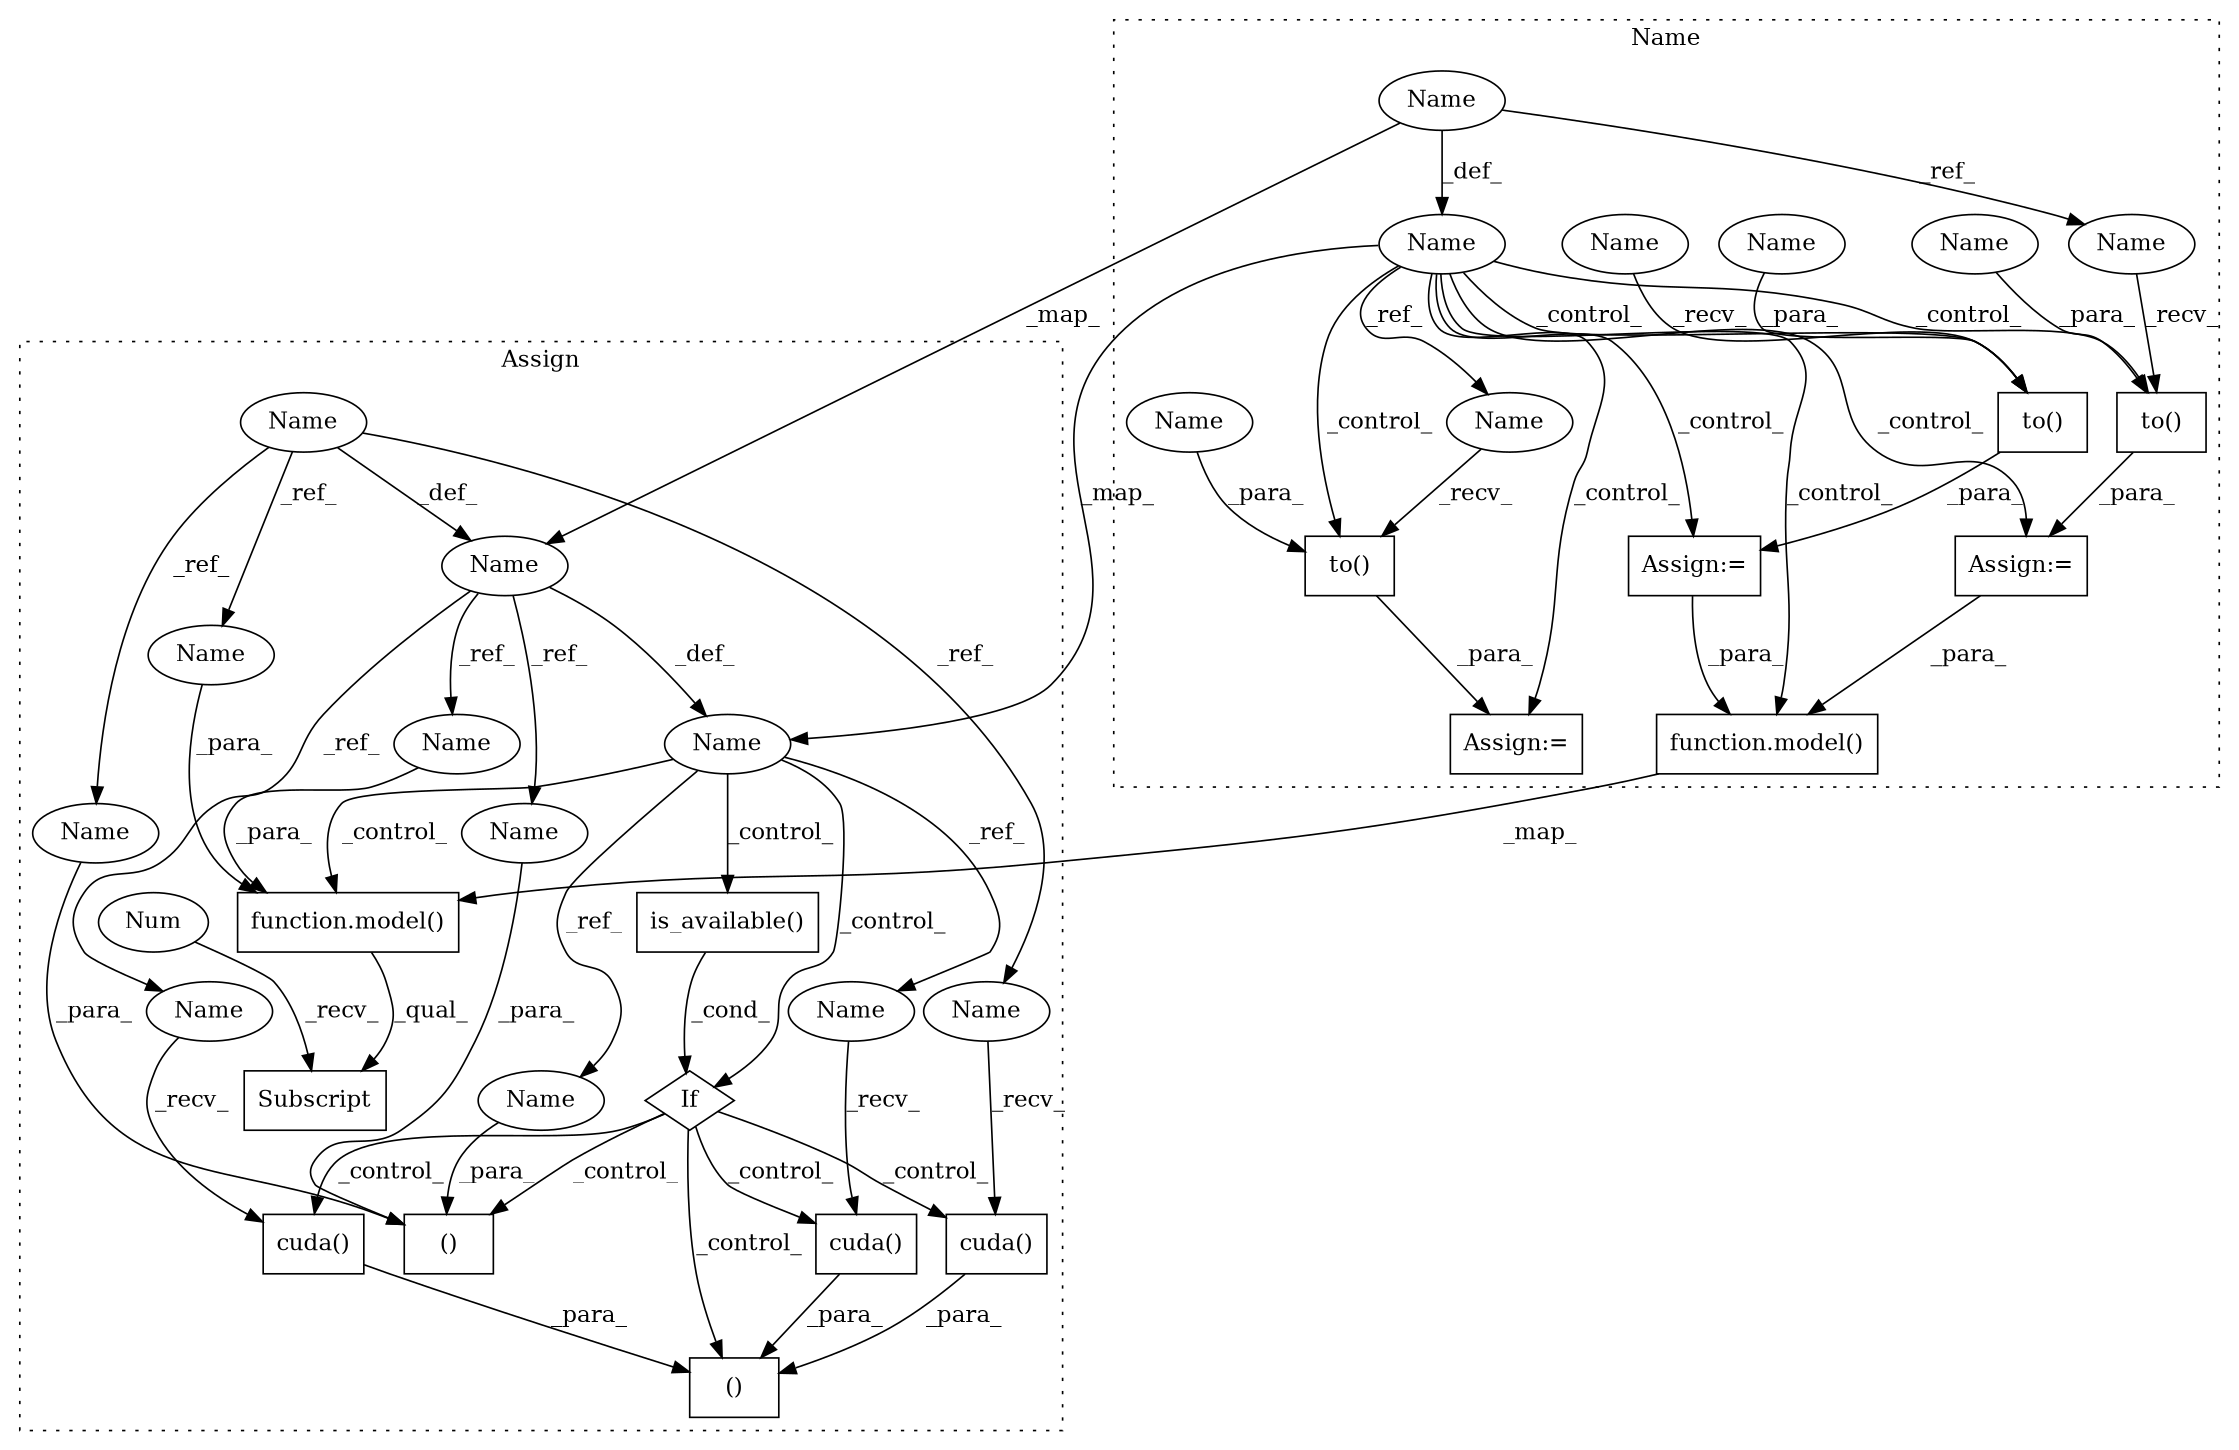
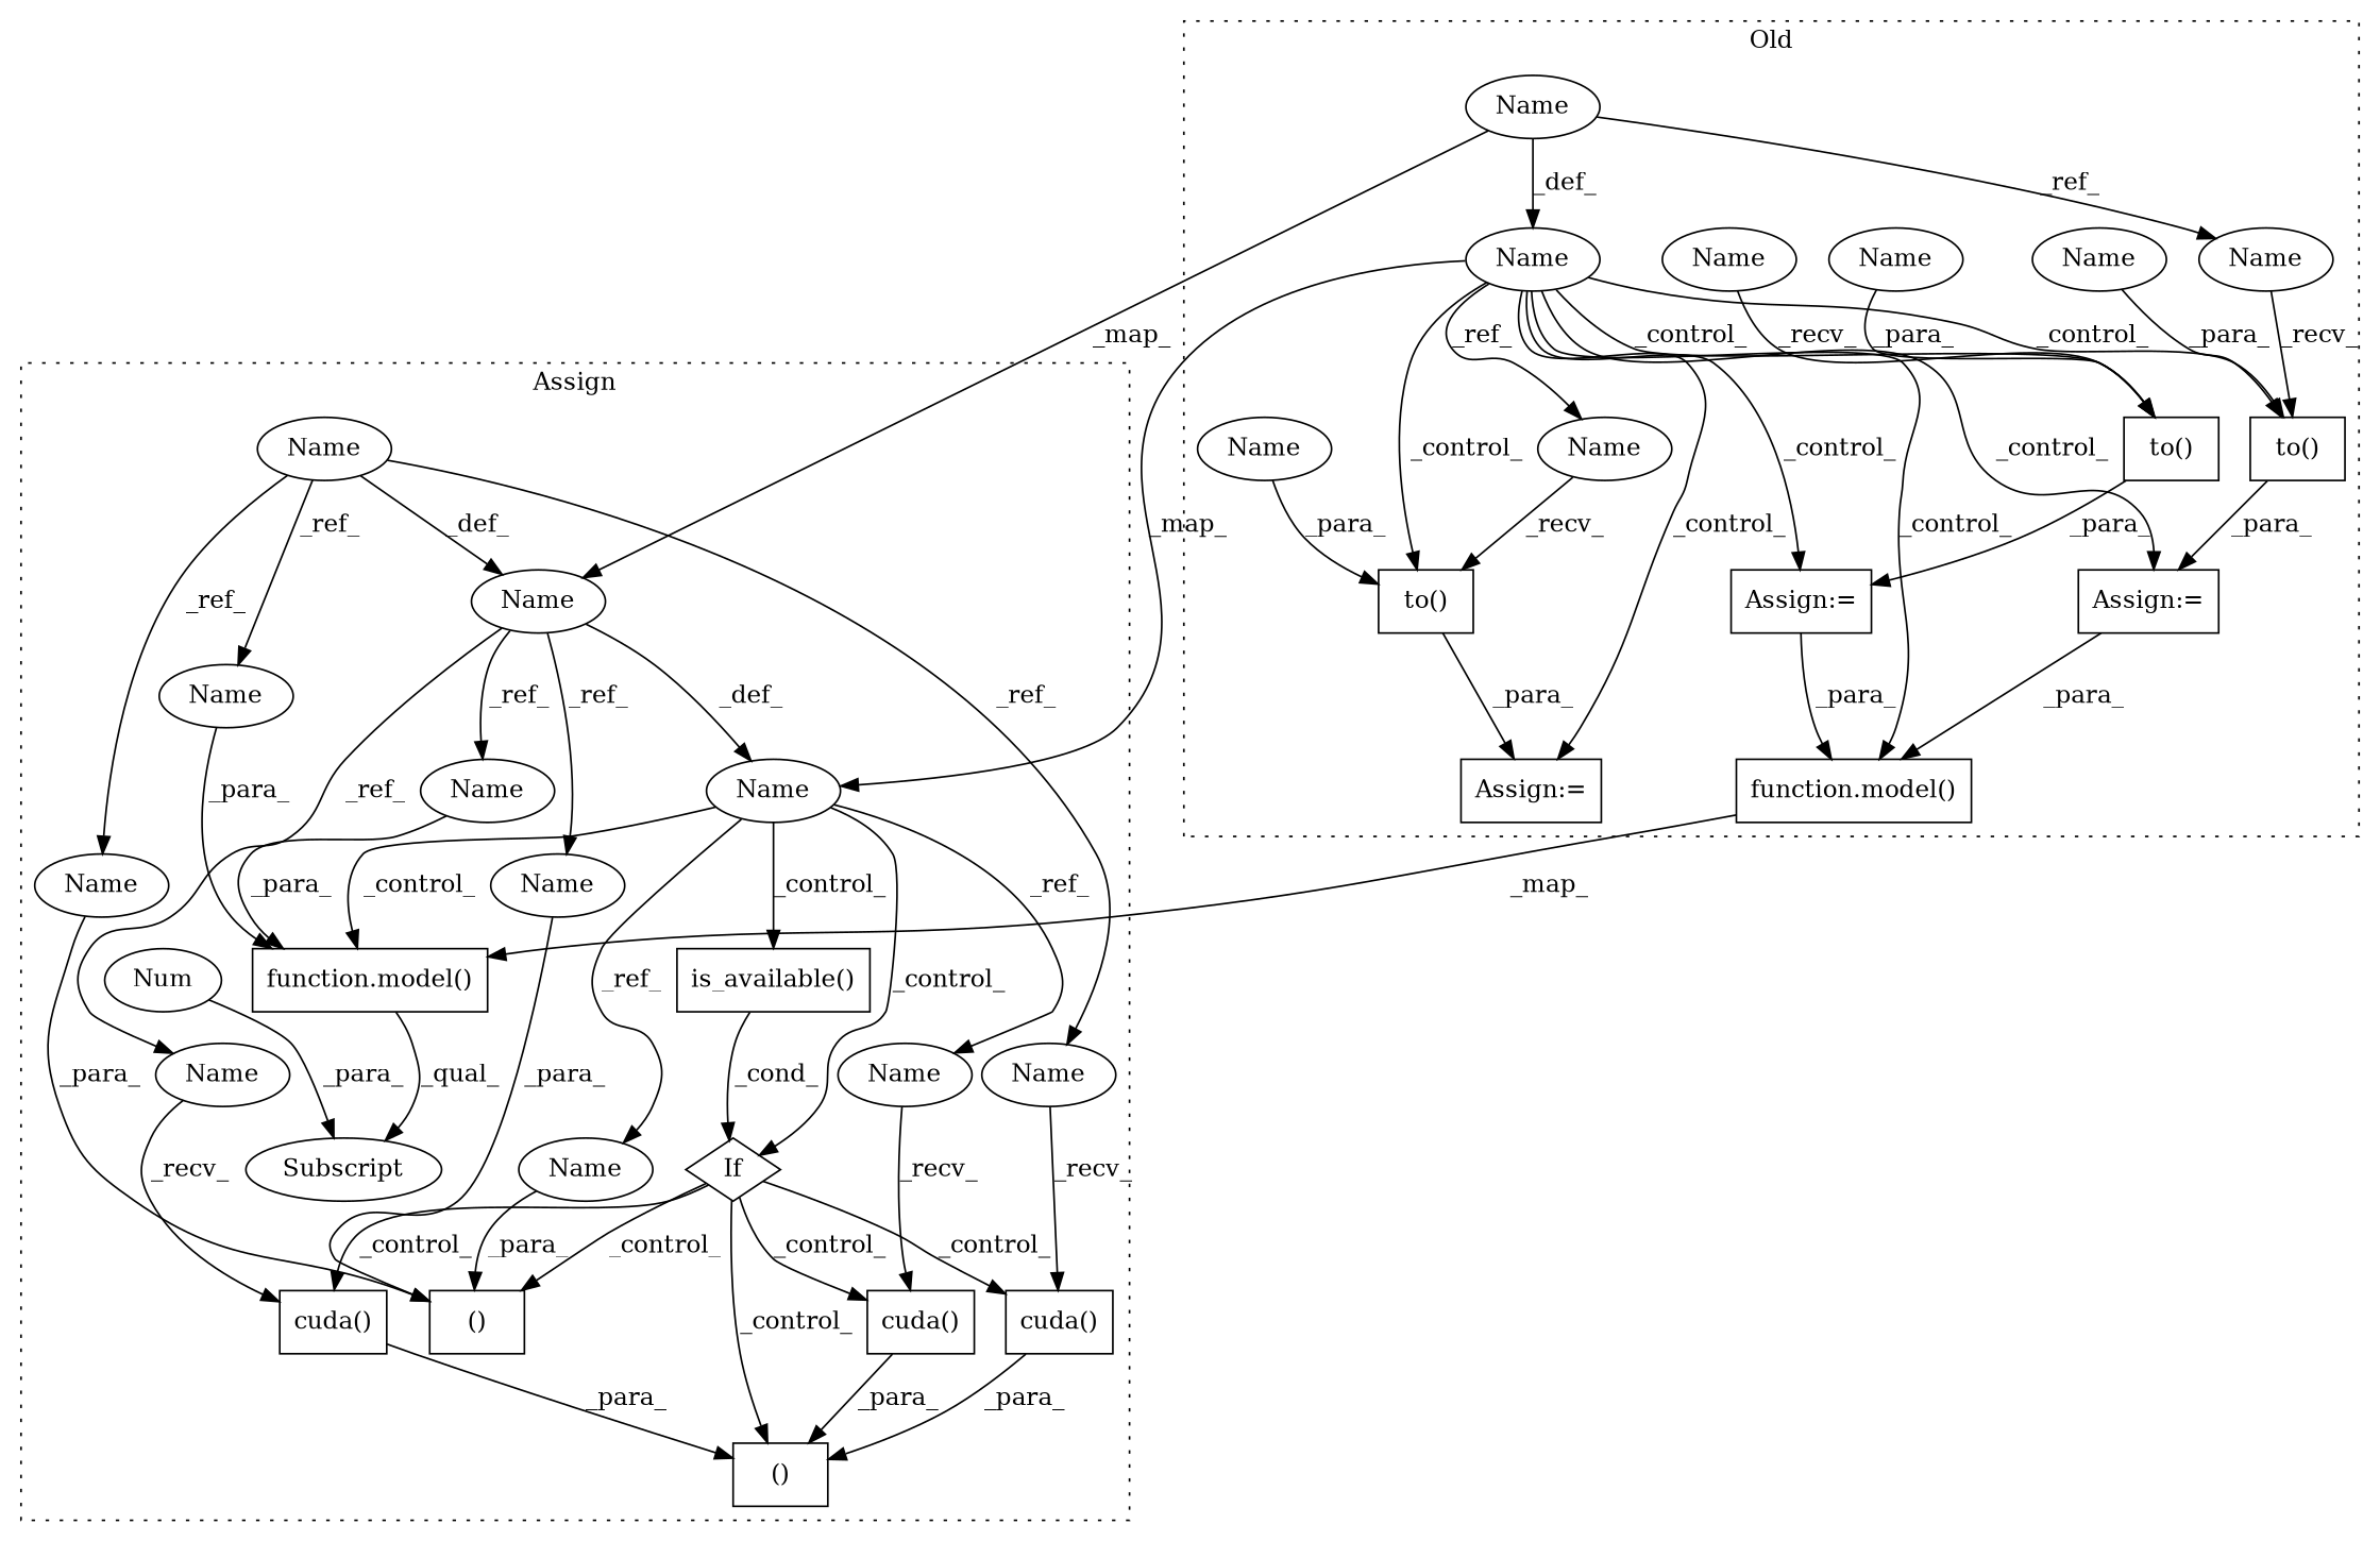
  digraph {
    node [a=87 l=6 s=4229 shape=ellipse]
    n1 [a=75 l="10,1" label="to()" s="6670,6686" shape=box]
    n2 [a=68 l=3 label="Assign:=" s=6667 shape=box]
    n3 [a=75 l="15,1" label="to()" s="6561,6582" shape=box]
    n4 [label=Name s=6501]
    n5 [a=68 l=3 label="Assign:=" s=6558 shape=box]
    n6 [a=75 l="6,1" label="function.model()" s="6713,6747" shape=box]
    n7 [l=15 label=Name s=6484]
    n8 [a=75 l="19,1" label="to()" s="6618,6643" shape=box]
    n9 [a=68 l=3 label="Assign:=" s=6615 shape=box]
    n10 [l=15 label=Name s=6618]
    n11 [label=Name s=6637]
    n12 [label=Name s=6680]
    n13 [label=Name s=6576]
    n14 [l=11 label=Name s=6561]
    n15 [label=Name s=6670]
    n16 [a=75 l=25 label="is_available()" s=4143 shape=box]
    n17 [a=96 l=3 label=If s=4140 shape=diamond]
    n18 [a=75 l=18 label="cuda()" shape=box]
    n19 [label=Name s=4094]
    n20 [a=54 l=25 label="()" s=4201 shape=box]
    n21 [l=11 label=Name s=4064]
    n22 [a=54 l=39 label="()" s=4247 shape=box]
    n23 [a=75 l=13 label="cuda()" s=4273 shape=box]
    n24 [a=75 l="6,1" label="function.model()" s="4312,4346" shape=box]
    n25 [l=15 label=Name s=4077]
-   n26 [a=63 l="38,0" label=Subscript s="4312,0" shape=box]
+   n26 [a=63 l="38,0" label=Subscript s="4312,0"]
    n27 [a=76 l=1 label=Num s=4348]
    n28 [a=75 l=22 label="cuda()" s=4249 shape=box]
    n29 [label=Name s=4220]
    n30 [label=Name s=4273]
    n31 [l=11 label=Name s=4318]
    n32 [l=11 label=Name]
    n33 [l=11 label=Name s=4190]
    n34 [l=15 label=Name s=4331]
    n35 [l=15 label=Name s=4203]
    n36 [l=15 label=Name s=4249]
    subgraph cluster_1 {
-     label=Name
+     label=Old
      style=dotted
      n1
      n2
      n3
      n4
      n5
      n6
      n7
      n8
      n9
      n10
      n11
      n12
      n13
      n14
      n15
    }
    subgraph cluster_2 {
      label=Assign
      style=dotted
      n16
      n17
      n18
      n19
      n20
      n21
      n22
      n23
      n24
      n25
      n26
      n27
      n28
      n29
      n30
      n31
      n32
      n33
      n34
      n35
      n36
    }
    n1 -> n2 [label=_para_]
    n3 -> n5 [label=_para_]
    n4 -> n1 [label=_control_]
    n4 -> n2 [label=_control_]
    n4 -> n3 [label=_control_]
    n4 -> n5 [label=_control_]
    n4 -> n6 [label=_control_]
    n4 -> n8 [label=_control_]
    n4 -> n9 [label=_control_]
    n4 -> n15 [label=_ref_]
    n4 -> n19 [label=_map_]
    n5 -> n6 [label=_para_]
    n6 -> n24 [label=_map_]
    n7 -> n4 [label=_def_]
    n7 -> n10 [label=_ref_]
    n7 -> n25 [label=_map_]
    n8 -> n9 [label=_para_]
    n9 -> n6 [label=_para_]
    n10 -> n8 [label=_recv_]
    n11 -> n8 [label=_para_]
    n12 -> n1 [label=_para_]
    n13 -> n3 [label=_para_]
    n14 -> n3 [label=_recv_]
    n15 -> n1 [label=_recv_]
    n16 -> n17 [label=_cond_]
    n17 -> n18 [label=_control_]
    n17 -> n20 [label=_control_]
    n17 -> n22 [label=_control_]
    n17 -> n23 [label=_control_]
    n17 -> n28 [label=_control_]
    n18 -> n22 [label=_para_]
    n19 -> n16 [label=_control_]
    n19 -> n17 [label=_control_]
    n19 -> n24 [label=_control_]
    n19 -> n29 [label=_ref_]
    n19 -> n30 [label=_ref_]
    n21 -> n25 [label=_def_]
    n21 -> n31 [label=_ref_]
    n21 -> n32 [label=_ref_]
    n21 -> n33 [label=_ref_]
    n23 -> n22 [label=_para_]
    n24 -> n26 [label=_qual_]
    n25 -> n19 [label=_def_]
    n25 -> n34 [label=_ref_]
    n25 -> n35 [label=_ref_]
    n25 -> n36 [label=_ref_]
-   n27 -> n26 [label=_recv_]
+   n27 -> n26 [label=_para_]
    n28 -> n22 [label=_para_]
    n29 -> n20 [label=_para_]
    n30 -> n23 [label=_recv_]
    n31 -> n24 [label=_para_]
    n32 -> n18 [label=_recv_]
    n33 -> n20 [label=_para_]
    n34 -> n24 [label=_para_]
    n35 -> n20 [label=_para_]
    n36 -> n28 [label=_recv_]
  }
